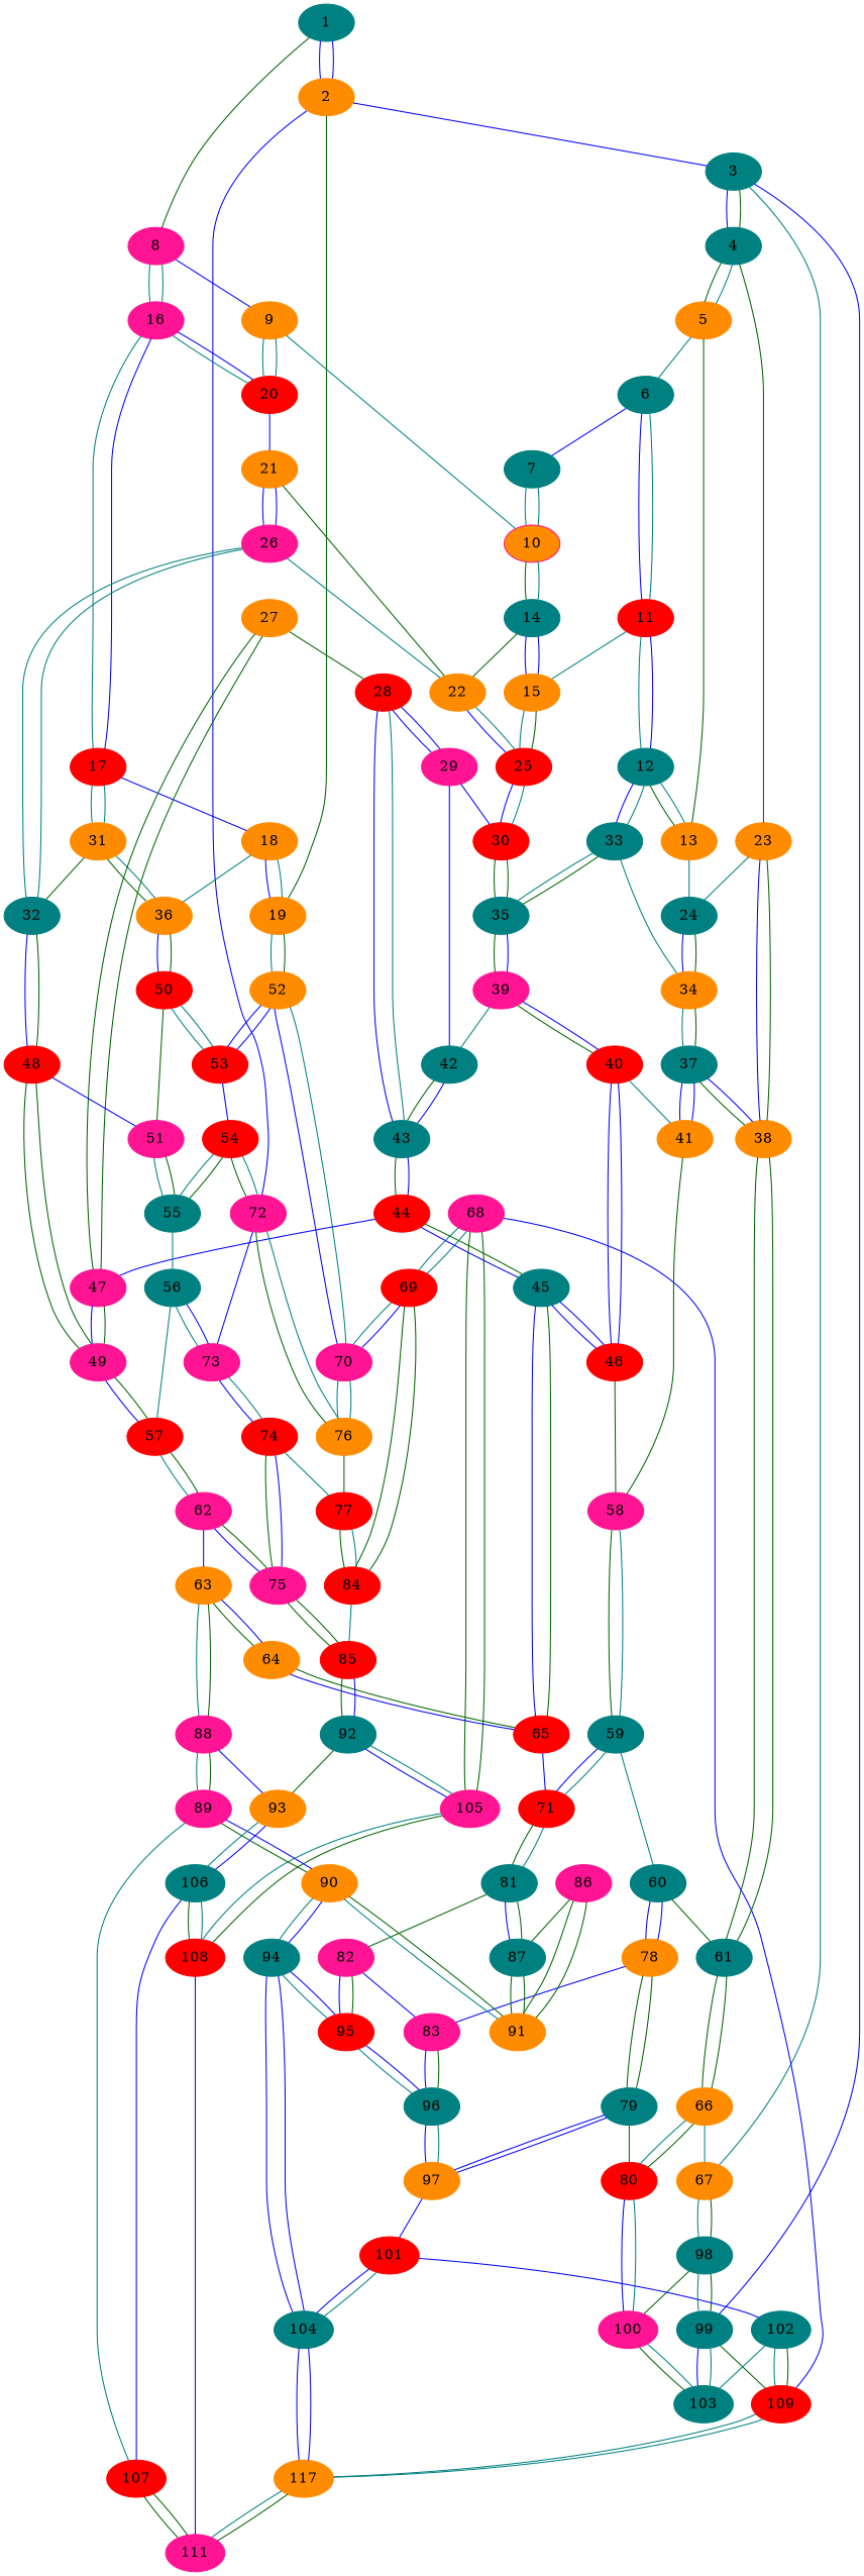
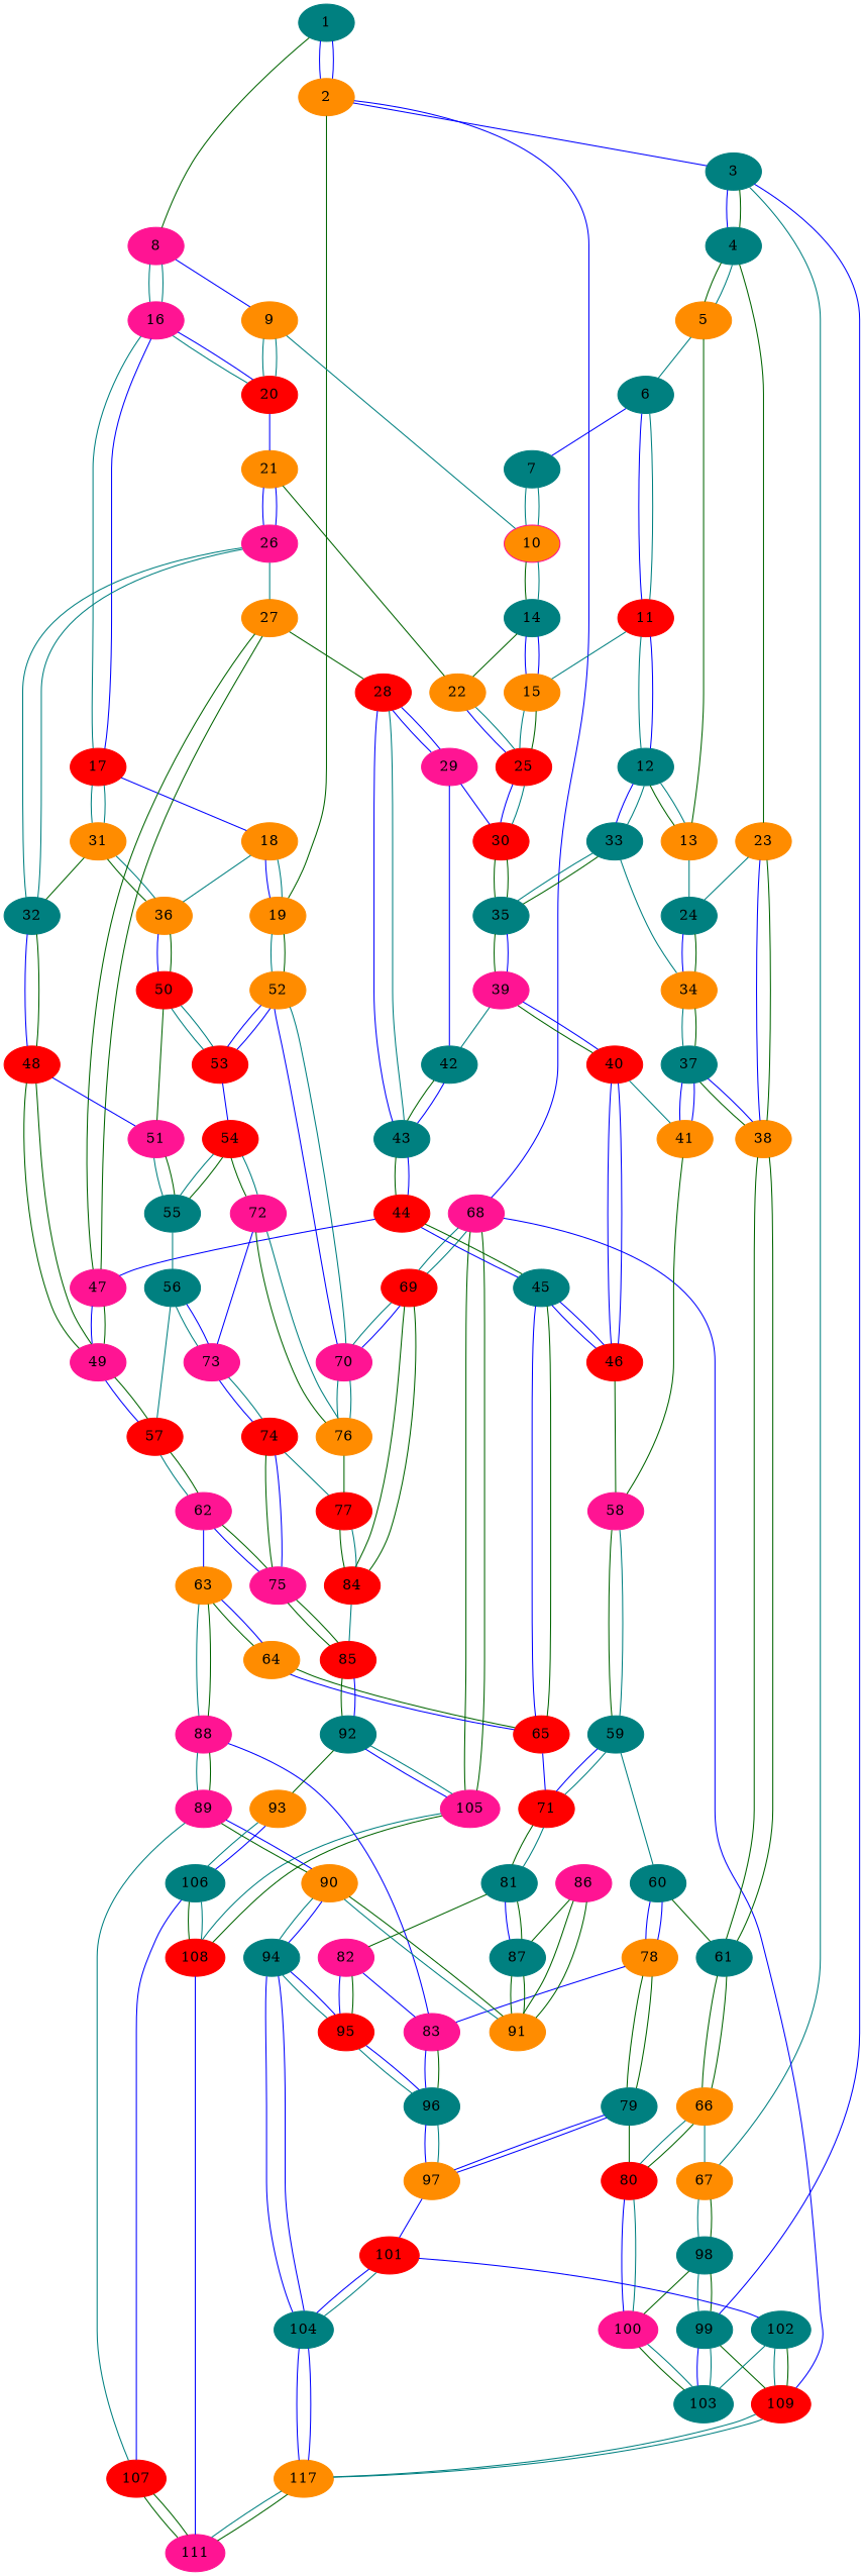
  graph {
    node [color=teal style=filled]
    edge [color=blue]
    2 [color=darkorange]
    1
    8 [color=deeppink]
    3
    19 [color=darkorange]
    68 [color=deeppink]
    9 [color=darkorange]
    16 [color=deeppink]
    4
    67 [color=darkorange]
    99
    52 [color=darkorange]
    69 [color=red]
    105 [color=deeppink]
    109 [color=red]
    5 [color=darkorange]
    23 [color=darkorange]
    98
    103
    6
    13 [color=darkorange]
    24
    38 [color=darkorange]
    7
    11 [color=red]
    10 [color=deeppink fillcolor=darkorange]
    12
    15 [color=darkorange]
    14
    20 [color=red]
    17 [color=red]
    21 [color=darkorange]
    22 [color=darkorange]
    33
    25 [color=red]
    34 [color=darkorange]
    35
    30 [color=red]
    18 [color=darkorange]
    31 [color=darkorange]
    36 [color=darkorange]
    32
    50 [color=red]
    53 [color=red]
    70 [color=deeppink]
    26 [color=deeppink]
    27 [color=darkorange]
    61
    37
    28 [color=red]
    47 [color=deeppink]
    48 [color=red]
    29 [color=deeppink]
    43
    49 [color=deeppink]
    42
    44 [color=red]
    39 [color=deeppink]
    51 [color=deeppink]
    41 [color=darkorange]
    40 [color=red]
    58 [color=deeppink]
    66 [color=darkorange]
    46 [color=red]
    59
    45
    65 [color=red]
    71 [color=red]
    57 [color=red]
    55
    62 [color=deeppink]
    54 [color=red]
    56
    76 [color=darkorange]
    72 [color=deeppink]
    73 [color=deeppink]
    74 [color=red]
    63 [color=darkorange]
    75 [color=deeppink]
    60
    78 [color=darkorange]
    81
    79
    83 [color=deeppink]
    80 [color=red]
    64 [color=darkorange]
    88 [color=deeppink]
    85 [color=red]
    89 [color=deeppink]
    93 [color=darkorange]
    86 [color=deeppink]
    87
    91 [color=darkorange]
    100 [color=deeppink]
    84 [color=red]
    108 [color=red]
    n97 [color=darkorange label=117]
    77 [color=red]
    82 [color=deeppink]
    92
    97 [color=darkorange]
    96
    101 [color=red]
    95 [color=red]
    90 [color=darkorange]
    107 [color=red]
    106
    94
    111 [color=deeppink]
    104
    102
    2 -- 3
    2 -- 19 [color=darkgreen]
-   2 -- 72
+   2 -- 68
    1 -- 2
    1 -- 2
    1 -- 8 [color=darkgreen]
    8 -- 9
    8 -- 16 [color=teal]
    8 -- 16 [color=teal]
    3 -- 4
    3 -- 4 [color=darkgreen]
    3 -- 67 [color=teal]
    3 -- 99
    19 -- 52 [color=teal]
    19 -- 52 [color=darkgreen]
    68 -- 69 [color=teal]
    68 -- 69 [color=teal]
    68 -- 105 [color=darkgreen]
    68 -- 105 [color=darkgreen]
    68 -- 109
    9 -- 10 [color=teal]
    9 -- 20 [color=teal]
    9 -- 20 [color=teal]
    16 -- 20 [color=teal]
    16 -- 20
    16 -- 17 [color=teal]
    16 -- 17
    4 -- 5 [color=darkgreen]
    4 -- 5 [color=teal]
    4 -- 23 [color=darkgreen]
    67 -- 98 [color=teal]
    67 -- 98 [color=darkgreen]
    99 -- 109 [color=darkgreen]
    99 -- 103
    99 -- 103 [color=teal]
    52 -- 53
    52 -- 53
    52 -- 70
    52 -- 70 [color=teal]
    69 -- 70 [color=teal]
    69 -- 70
    69 -- 84 [color=darkgreen]
    69 -- 84 [color=darkgreen]
    105 -- 108 [color=teal]
    105 -- 108 [color=darkgreen]
    109 -- n97 [color=teal]
    109 -- n97 [color=teal]
    5 -- 6 [color=teal]
    5 -- 13 [color=darkgreen]
    23 -- 24 [color=teal]
    23 -- 38
    23 -- 38 [color=darkgreen]
    98 -- 99 [color=teal]
    98 -- 99 [color=darkgreen]
    98 -- 100 [color=darkgreen]
    6 -- 7
    6 -- 11
    6 -- 11 [color=teal]
    13 -- 24 [color=teal]
    24 -- 34
    24 -- 34 [color=darkgreen]
    38 -- 61 [color=darkgreen]
    38 -- 61 [color=darkgreen]
    7 -- 10 [color=teal]
    7 -- 10 [color=teal]
    11 -- 12 [color=teal]
    11 -- 12
    11 -- 15 [color=teal]
    10 -- 14 [color=darkgreen]
    10 -- 14 [color=teal]
    12 -- 13 [color=darkgreen]
    12 -- 13 [color=teal]
    12 -- 33
    12 -- 33 [color=teal]
    15 -- 25 [color=teal]
    15 -- 25 [color=darkgreen]
    14 -- 15
    14 -- 15
    14 -- 22 [color=darkgreen]
    20 -- 21
    17 -- 18
    17 -- 31 [color=teal]
    17 -- 31 [color=teal]
    21 -- 22 [color=darkgreen]
    21 -- 26
    21 -- 26
    22 -- 25
    22 -- 25 [color=teal]
    33 -- 34 [color=teal]
    33 -- 35 [color=teal]
    33 -- 35 [color=darkgreen]
    25 -- 30
    25 -- 30 [color=teal]
    34 -- 37 [color=teal]
    34 -- 37 [color=darkgreen]
    35 -- 39 [color=darkgreen]
    35 -- 39
    30 -- 35 [color=darkgreen]
    30 -- 35 [color=darkgreen]
    18 -- 19
    18 -- 19 [color=teal]
    18 -- 36 [color=teal]
    31 -- 36 [color=darkgreen]
    31 -- 36 [color=teal]
    31 -- 32 [color=darkgreen]
    36 -- 50
    36 -- 50 [color=darkgreen]
    32 -- 48
    32 -- 48 [color=darkgreen]
    50 -- 53 [color=teal]
    50 -- 53 [color=teal]
    50 -- 51 [color=darkgreen]
    53 -- 54
    70 -- 76 [color=teal]
    70 -- 76 [color=teal]
    26 -- 32 [color=teal]
    26 -- 32 [color=teal]
-   26 -- 22 [color=teal]
+   26 -- 27 [color=teal]
    27 -- 28 [color=darkgreen]
    27 -- 47 [color=darkgreen]
    27 -- 47 [color=darkgreen]
    61 -- 66 [color=darkgreen]
    61 -- 66 [color=darkgreen]
    37 -- 38 [color=darkgreen]
    37 -- 38
    37 -- 41
    37 -- 41
    28 -- 29
    28 -- 29
    28 -- 43
    28 -- 43 [color=teal]
    47 -- 49
    47 -- 49 [color=darkgreen]
    48 -- 49 [color=darkgreen]
    48 -- 49 [color=darkgreen]
    48 -- 51
    29 -- 30
    29 -- 42
    43 -- 44 [color=darkgreen]
    43 -- 44
    49 -- 57
    49 -- 57 [color=darkgreen]
    42 -- 43 [color=darkgreen]
    42 -- 43
    44 -- 47
    44 -- 45
    44 -- 45 [color=darkgreen]
    39 -- 42 [color=teal]
    39 -- 40 [color=darkgreen]
    39 -- 40
    51 -- 55 [color=teal]
    51 -- 55 [color=darkgreen]
    41 -- 58 [color=darkgreen]
    40 -- 41 [color=teal]
    40 -- 46
    40 -- 46
    58 -- 59 [color=darkgreen]
    58 -- 59 [color=teal]
    66 -- 67 [color=teal]
    66 -- 80 [color=teal]
    66 -- 80 [color=darkgreen]
    46 -- 58 [color=darkgreen]
    59 -- 71
    59 -- 71 [color=teal]
    59 -- 60 [color=teal]
    45 -- 46
    45 -- 46
    45 -- 65
    45 -- 65 [color=darkgreen]
    65 -- 71
    71 -- 81 [color=darkgreen]
    71 -- 81 [color=teal]
    57 -- 62 [color=teal]
    57 -- 62 [color=darkgreen]
    55 -- 56 [color=teal]
    62 -- 63
    62 -- 75
    62 -- 75 [color=darkgreen]
    54 -- 55 [color=teal]
    54 -- 55 [color=darkgreen]
    54 -- 72 [color=darkgreen]
    54 -- 72 [color=teal]
    56 -- 57 [color=teal]
    56 -- 73 [color=teal]
    56 -- 73
    76 -- 77 [color=darkgreen]
    72 -- 76 [color=darkgreen]
    72 -- 76 [color=teal]
    72 -- 73
    73 -- 74
    73 -- 74 [color=teal]
    74 -- 75 [color=darkgreen]
    74 -- 75
    74 -- 77 [color=teal]
    63 -- 64 [color=darkgreen]
    63 -- 64
    63 -- 88 [color=teal]
    63 -- 88 [color=darkgreen]
    75 -- 85 [color=darkgreen]
    75 -- 85 [color=darkgreen]
    60 -- 61 [color=darkgreen]
    60 -- 78
    60 -- 78
    78 -- 79 [color=darkgreen]
    78 -- 79 [color=darkgreen]
    78 -- 83
    81 -- 87
    81 -- 87 [color=darkgreen]
    81 -- 82 [color=darkgreen]
    79 -- 80 [color=darkgreen]
    79 -- 97
    79 -- 97
    83 -- 96
    83 -- 96 [color=darkgreen]
    80 -- 100
    80 -- 100 [color=teal]
    64 -- 65
    64 -- 65 [color=darkgreen]
    88 -- 89 [color=teal]
    88 -- 89 [color=darkgreen]
-   88 -- 93
+   88 -- 83
    85 -- 92 [color=darkgreen]
    85 -- 92
    89 -- 90 [color=darkgreen]
    89 -- 90
    89 -- 107 [color=teal]
    93 -- 106 [color=teal]
    93 -- 106
    86 -- 87 [color=darkgreen]
    86 -- 91 [color=darkgreen]
    86 -- 91 [color=darkgreen]
    87 -- 91 [color=darkgreen]
    87 -- 91 [color=darkgreen]
    100 -- 103 [color=darkgreen]
    100 -- 103 [color=teal]
    84 -- 85 [color=teal]
    108 -- 111
    n97 -- 111 [color=teal]
    n97 -- 111 [color=darkgreen]
    77 -- 84 [color=darkgreen]
    77 -- 84 [color=teal]
    82 -- 83
    82 -- 95
    82 -- 95 [color=darkgreen]
    92 -- 105
    92 -- 105 [color=teal]
    92 -- 93 [color=darkgreen]
    97 -- 101
    96 -- 97
    96 -- 97 [color=teal]
    101 -- 104
    101 -- 104 [color=teal]
    101 -- 102
    95 -- 96 [color=teal]
    95 -- 96
    90 -- 91 [color=teal]
    90 -- 91 [color=darkgreen]
    90 -- 94 [color=teal]
    90 -- 94
    107 -- 111 [color=darkgreen]
    107 -- 111 [color=darkgreen]
    106 -- 108 [color=darkgreen]
    106 -- 108 [color=teal]
    106 -- 107
    94 -- 95 [color=teal]
    94 -- 95
    94 -- 104
    94 -- 104
    104 -- n97
    104 -- n97
    102 -- 109 [color=teal]
    102 -- 109 [color=darkgreen]
    102 -- 103 [color=teal]
  }
